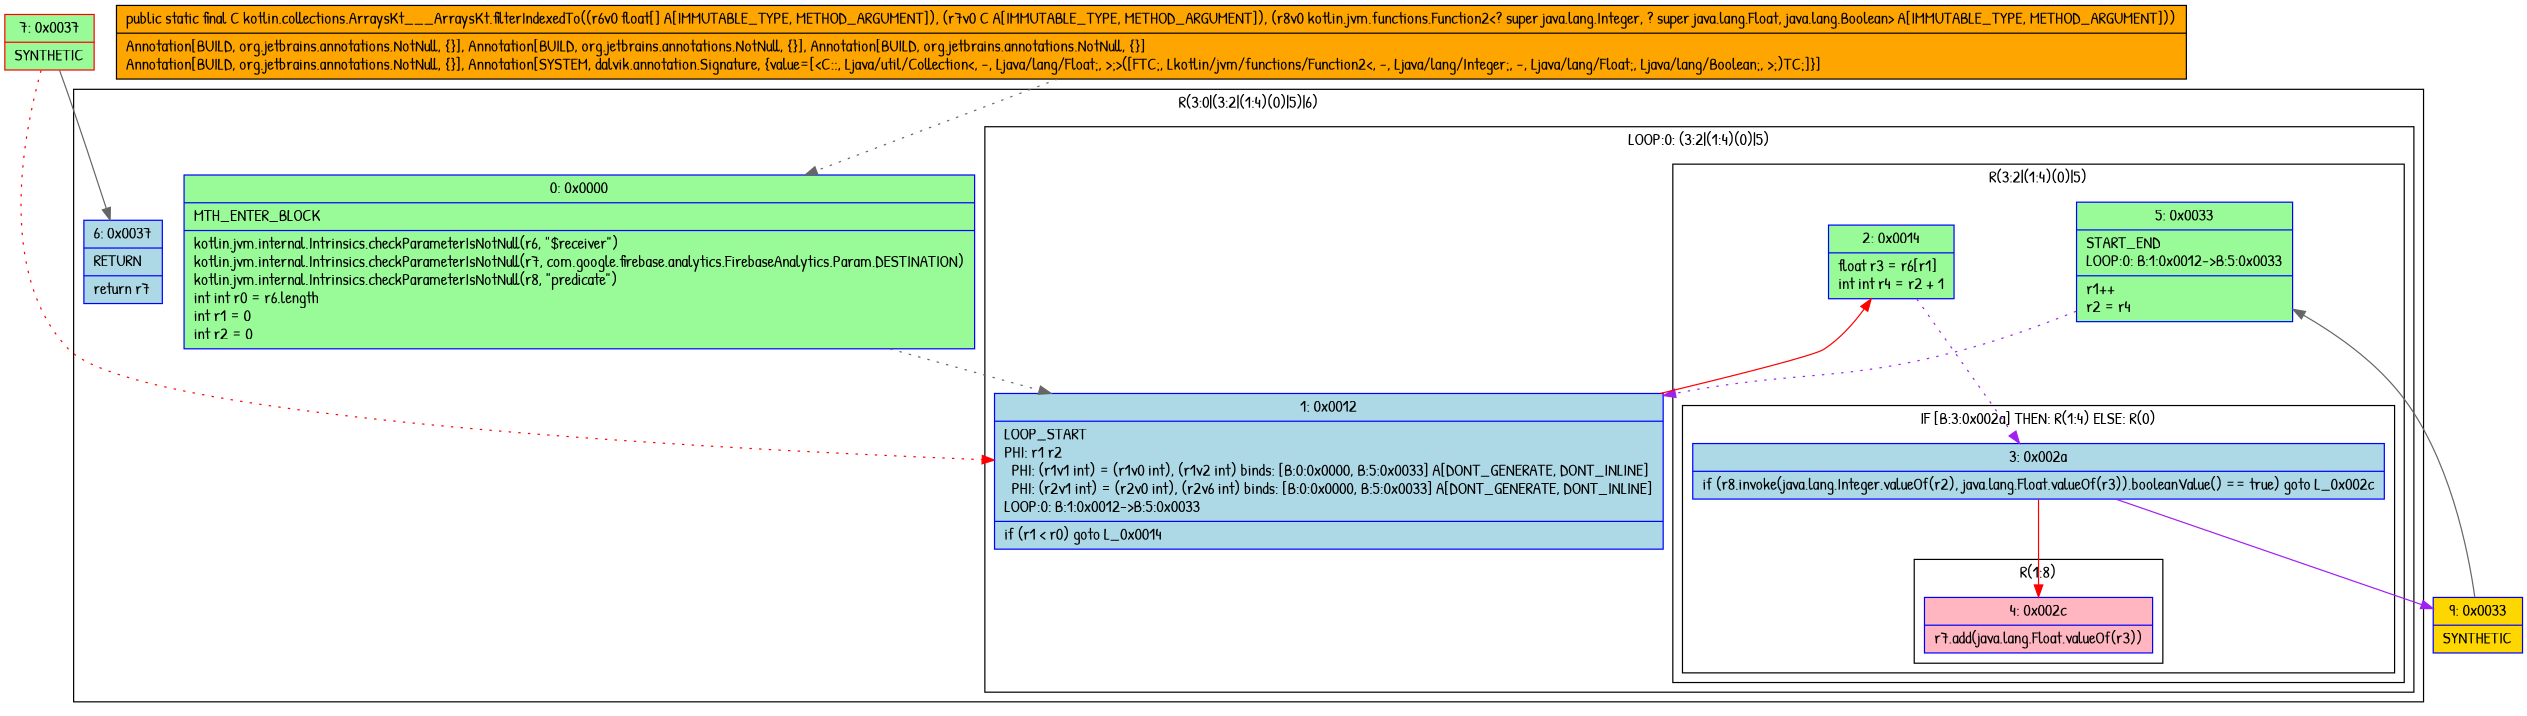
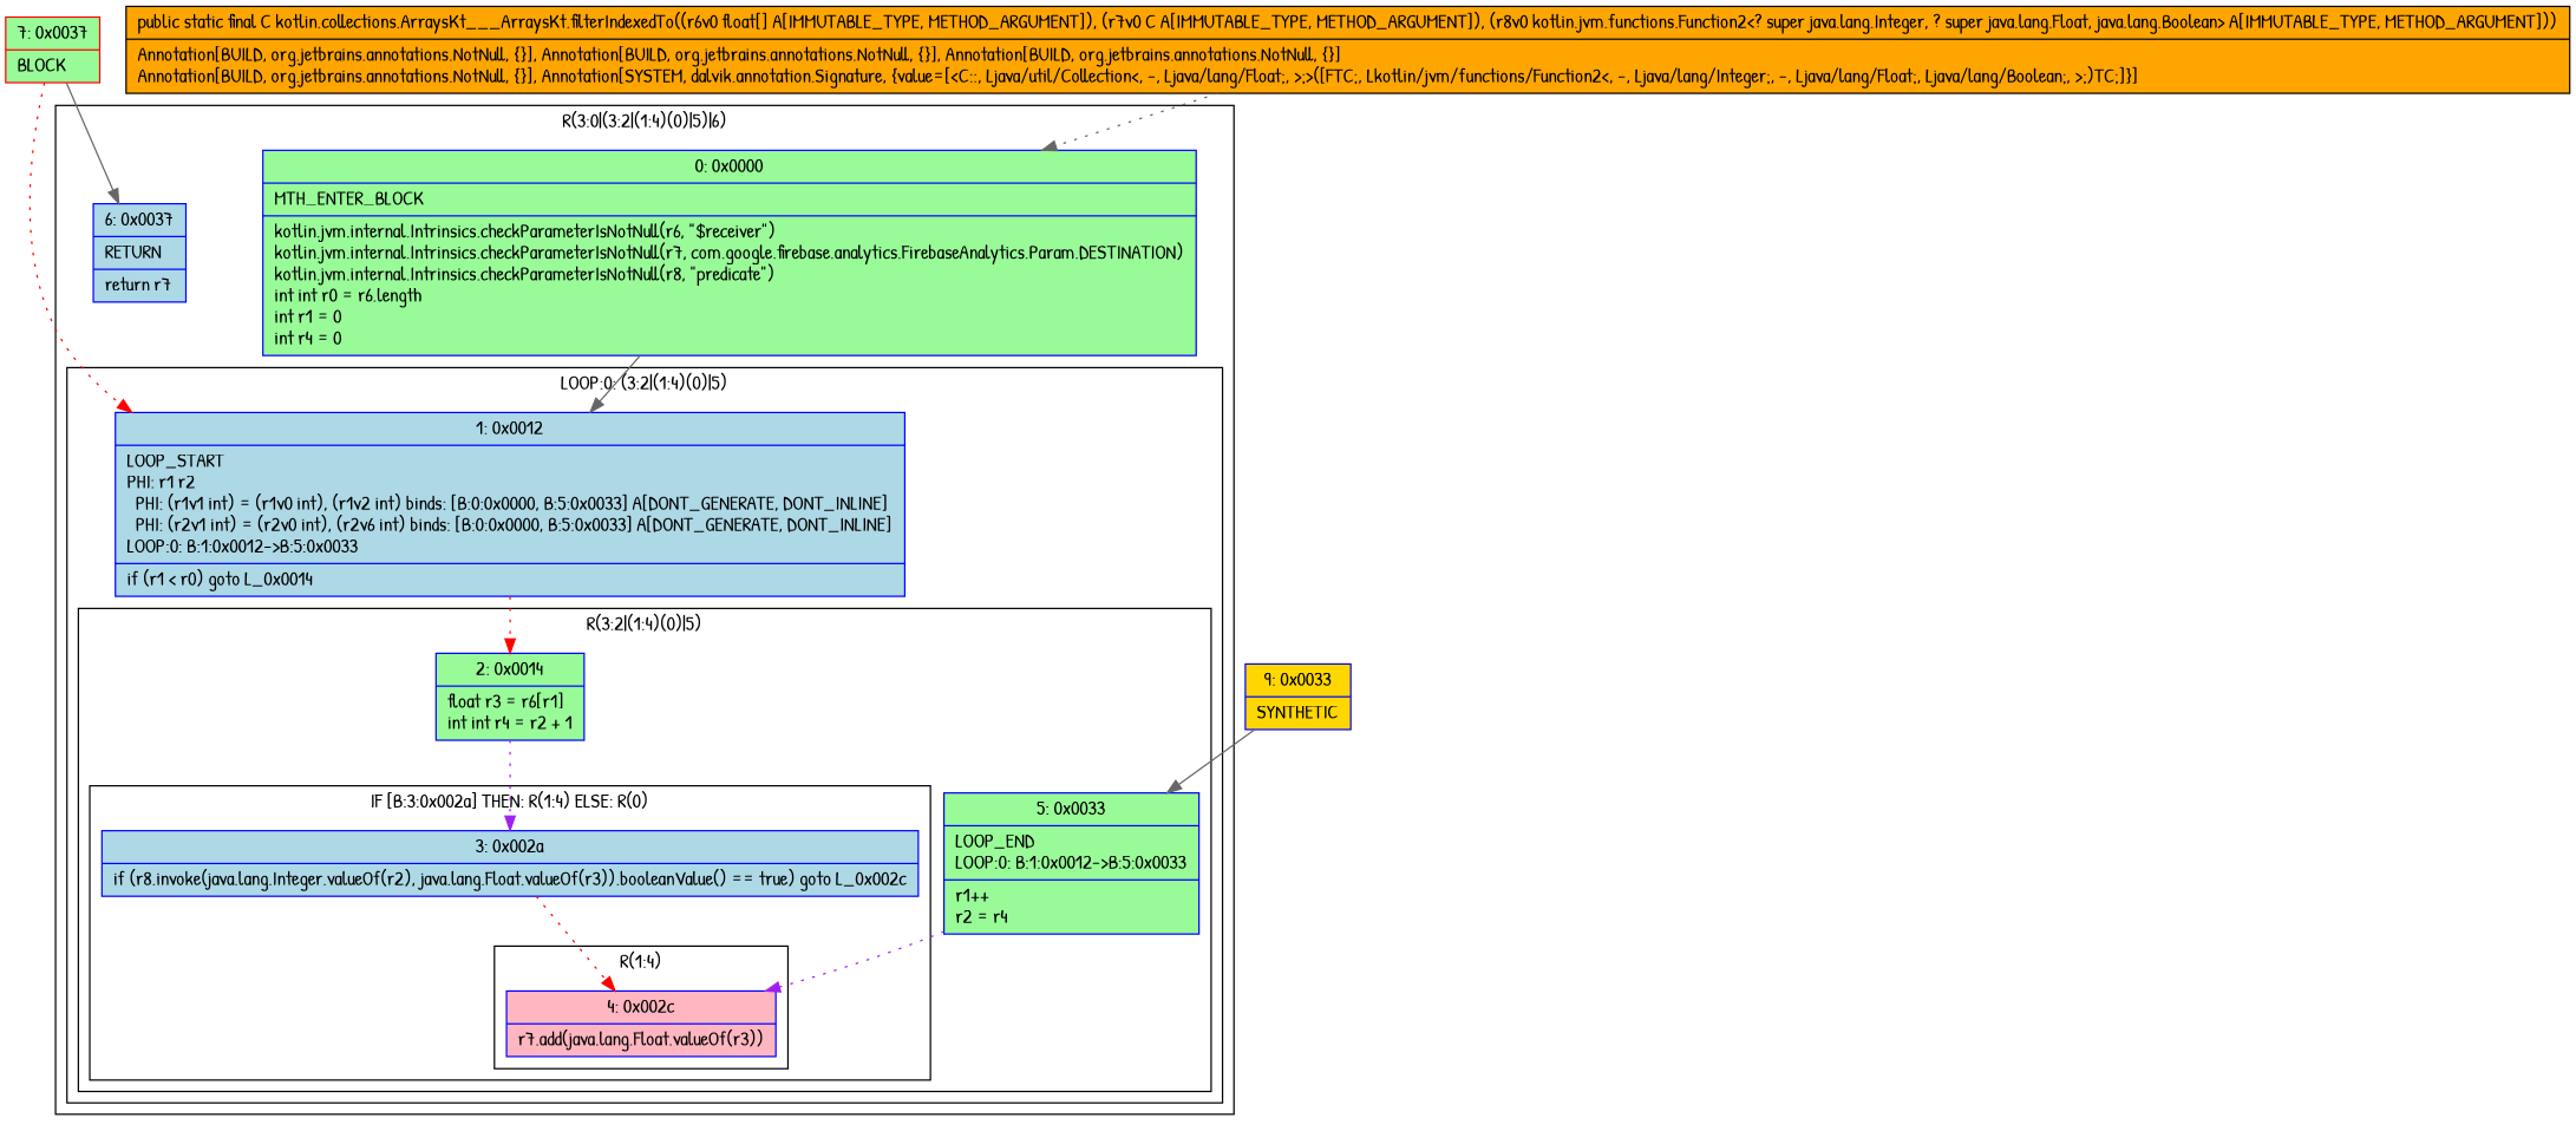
  digraph {
    fontname="Patrick Hand"
    node [color=blue fillcolor=palegreen fontname="Patrick Hand" shape=record style=filled]
    edge [color=gray40 fontname="Patrick Hand" style=solid]
    n1 [fillcolor=lightpink label="{4\:\ 0x002c|r7.add(java.lang.Float.valueOf(r3))\l}"]
    n2 [fillcolor=lightblue label="{3\:\ 0x002a|if (r8.invoke(java.lang.Integer.valueOf(r2), java.lang.Float.valueOf(r3)).booleanValue() == true) goto L_0x002c\l}"]
    n3 [label="{2\:\ 0x0014|float r3 = r6[r1]\lint int r4 = r2 + 1\l}"]
-   n4 [label="{5\:\ 0x0033|START_END\lLOOP:0: B:1:0x0012\-\>B:5:0x0033\l|r1++\lr2 = r4\l}"]
+   n4 [label="{5\:\ 0x0033|LOOP_END\lLOOP:0: B:1:0x0012\-\>B:5:0x0033\l|r1++\lr2 = r4\l}"]
    n5 [fillcolor=lightblue label="{1\:\ 0x0012|LOOP_START\lPHI: r1 r2 \l  PHI: (r1v1 int) = (r1v0 int), (r1v2 int) binds: [B:0:0x0000, B:5:0x0033] A[DONT_GENERATE, DONT_INLINE]\l  PHI: (r2v1 int) = (r2v0 int), (r2v6 int) binds: [B:0:0x0000, B:5:0x0033] A[DONT_GENERATE, DONT_INLINE]\lLOOP:0: B:1:0x0012\-\>B:5:0x0033\l|if (r1 \< r0) goto L_0x0014\l}"]
-   n6 [label="{0\:\ 0x0000|MTH_ENTER_BLOCK\l|kotlin.jvm.internal.Intrinsics.checkParameterIsNotNull(r6, \"$receiver\")\lkotlin.jvm.internal.Intrinsics.checkParameterIsNotNull(r7, com.google.firebase.analytics.FirebaseAnalytics.Param.DESTINATION)\lkotlin.jvm.internal.Intrinsics.checkParameterIsNotNull(r8, \"predicate\")\lint int r0 = r6.length\lint r1 = 0\lint r2 = 0\l}"]
+   n6 [label="{0\:\ 0x0000|MTH_ENTER_BLOCK\l|kotlin.jvm.internal.Intrinsics.checkParameterIsNotNull(r6, \"$receiver\")\lkotlin.jvm.internal.Intrinsics.checkParameterIsNotNull(r7, com.google.firebase.analytics.FirebaseAnalytics.Param.DESTINATION)\lkotlin.jvm.internal.Intrinsics.checkParameterIsNotNull(r8, \"predicate\")\lint int r0 = r6.length\lint r1 = 0\lint r4 = 0\l}"]
    n7 [fillcolor=lightblue label="{6\:\ 0x0037|RETURN\l|return r7\l}"]
    n8 [fillcolor=gold label="{9\:\ 0x0033|SYNTHETIC\l}"]
-   n9 [color=red label="{7\:\ 0x0037|SYNTHETIC\l}"]
+   n9 [color=red label="{7\:\ 0x0037|BLOCK\l}"]
    n10 [fillcolor=orange label="{public static final C kotlin.collections.ArraysKt___ArraysKt.filterIndexedTo((r6v0 float[] A[IMMUTABLE_TYPE, METHOD_ARGUMENT]), (r7v0 C A[IMMUTABLE_TYPE, METHOD_ARGUMENT]), (r8v0 kotlin.jvm.functions.Function2\<? super java.lang.Integer, ? super java.lang.Float, java.lang.Boolean\> A[IMMUTABLE_TYPE, METHOD_ARGUMENT]))  | Annotation[BUILD, org.jetbrains.annotations.NotNull, \{\}], Annotation[BUILD, org.jetbrains.annotations.NotNull, \{\}], Annotation[BUILD, org.jetbrains.annotations.NotNull, \{\}]\lAnnotation[BUILD, org.jetbrains.annotations.NotNull, \{\}], Annotation[SYSTEM, dalvik.annotation.Signature, \{value=[\<C::, Ljava\/util\/Collection\<, \-, Ljava\/lang\/Float;, \>;\>([FTC;, Lkotlin\/jvm\/functions\/Function2\<, \-, Ljava\/lang\/Integer;, \-, Ljava\/lang\/Float;, Ljava\/lang\/Boolean;, \>;)TC;]\}]\l}" color=""]
    subgraph cluster_1 {
      label="R(3:0|(3:2|(1:4)(0)|5)|6)"
      n6
      n7
      subgraph cluster_2 {
        label="LOOP:0: (3:2|(1:4)(0)|5)"
        n5
        subgraph cluster_3 {
          label="R(3:2|(1:4)(0)|5)"
          n3
          n4
          subgraph cluster_4 {
            label="IF [B:3:0x002a] THEN: R(1:4) ELSE: R(0)"
            n2
            subgraph cluster_5 {
-             label="R(1:8)"
+             label="R(1:4)"
              n1
            }
            subgraph cluster_6 {
              label="R(0)"
            }
          }
        }
      }
    }
-   n2 -> n1 [color=red]
-   n2 -> n8 [color=purple]
+   n2 -> n1 [color=red style=dotted]
    n3 -> n2 [color=purple style=dotted]
-   n4 -> n5 [color=purple style=dotted]
-   n5 -> n3 [color=red]
-   n6 -> n5 [style=dotted]
+   n4 -> n1 [color=purple style=dotted]
+   n5 -> n3 [color=red style=dotted]
+   n6 -> n5
    n8 -> n4
    n9 -> n5 [color=red style=dotted]
    n9 -> n7
    n10 -> n6 [style=dotted]
  }
